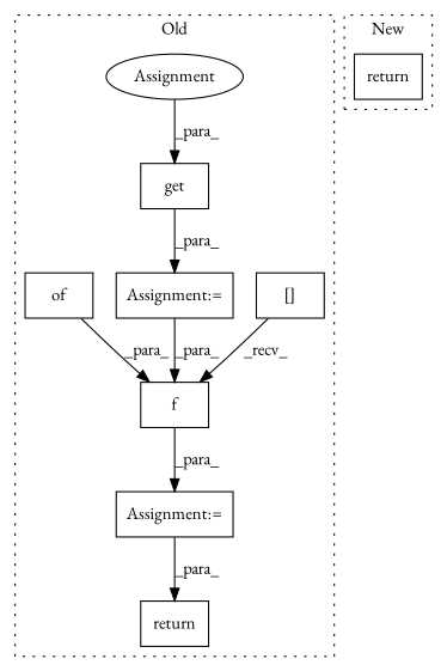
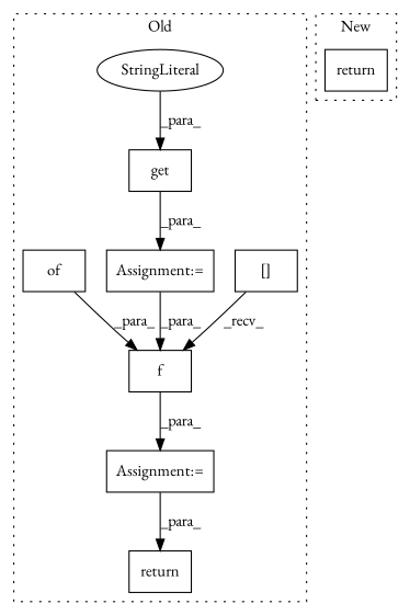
  digraph {
    fontname="EB Garamond"
    node [a=32 fontname="EB Garamond" l=1 shape=box]
    edge [fontname="EB Garamond"]
    n1 [l="4,1" label=get s="1222,1243"]
    n2 [l="2,1" label=f s="1394,1456"]
    n3 [a=2 l="23,1" label="[]" s="1352,1392"]
-   n4 [a=45 l=8 label=Assignment s=1226 shape=ellipse]
+   n4 [a=45 l=8 label=StringLiteral s=1226 shape=ellipse]
    n5 [l=4 label=of s=1239]
    n6 [a=7 label="Assignment:=" s=1351]
    n7 [a=7 label="Assignment:=" s=1192]
    n8 [a=41 l=7 label=return s=1463]
    n9 [a=41 l=7 label=return s=1638]
    subgraph cluster_1 {
      label=Old
      style=dotted
      n1
      n2
      n3
      n4
      n5
      n6
      n7
      n8
    }
    subgraph cluster_2 {
      label=New
      style=dotted
      n9
    }
    n1 -> n7 [label=_para_]
    n2 -> n6 [label=_para_]
    n3 -> n2 [label=_recv_]
    n4 -> n1 [label=_para_]
    n5 -> n2 [label=_para_]
    n6 -> n8 [label=_para_]
    n7 -> n2 [label=_para_]
  }
